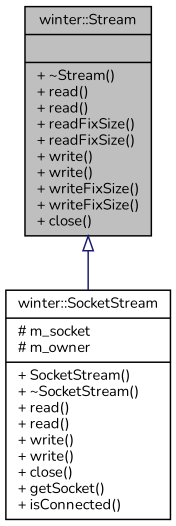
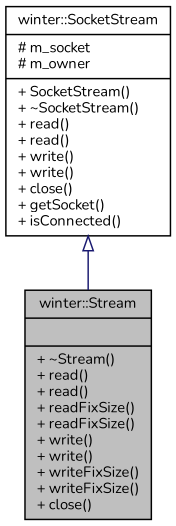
  digraph {
    fontname=Nunito
    node [color=black fontname=Nunito fontsize=10 shape=record style=filled]
    n1 [fillcolor=grey75 fontcolor=black height=0.2 label="{winter::Stream\n||+ ~Stream()\l+ read()\l+ read()\l+ readFixSize()\l+ readFixSize()\l+ write()\l+ write()\l+ writeFixSize()\l+ writeFixSize()\l+ close()\l}" width=0.4]
    n2 [fillcolor=white height=0.2 label="{winter::SocketStream\n|# m_socket\l# m_owner\l|+ SocketStream()\l+ ~SocketStream()\l+ read()\l+ read()\l+ write()\l+ write()\l+ close()\l+ getSocket()\l+ isConnected()\l}" width=0.4]
-   n1 -> n2 [arrowtail=onormal color=midnightblue dir=back fontname=Nunito fontsize=10 labelfontname=Helvetica labelfontsize=10 style=solid]
+   n2 -> n1 [arrowtail=onormal color=midnightblue dir=back fontname=Nunito fontsize=10 labelfontname=Helvetica labelfontsize=10 style=solid]
  }
